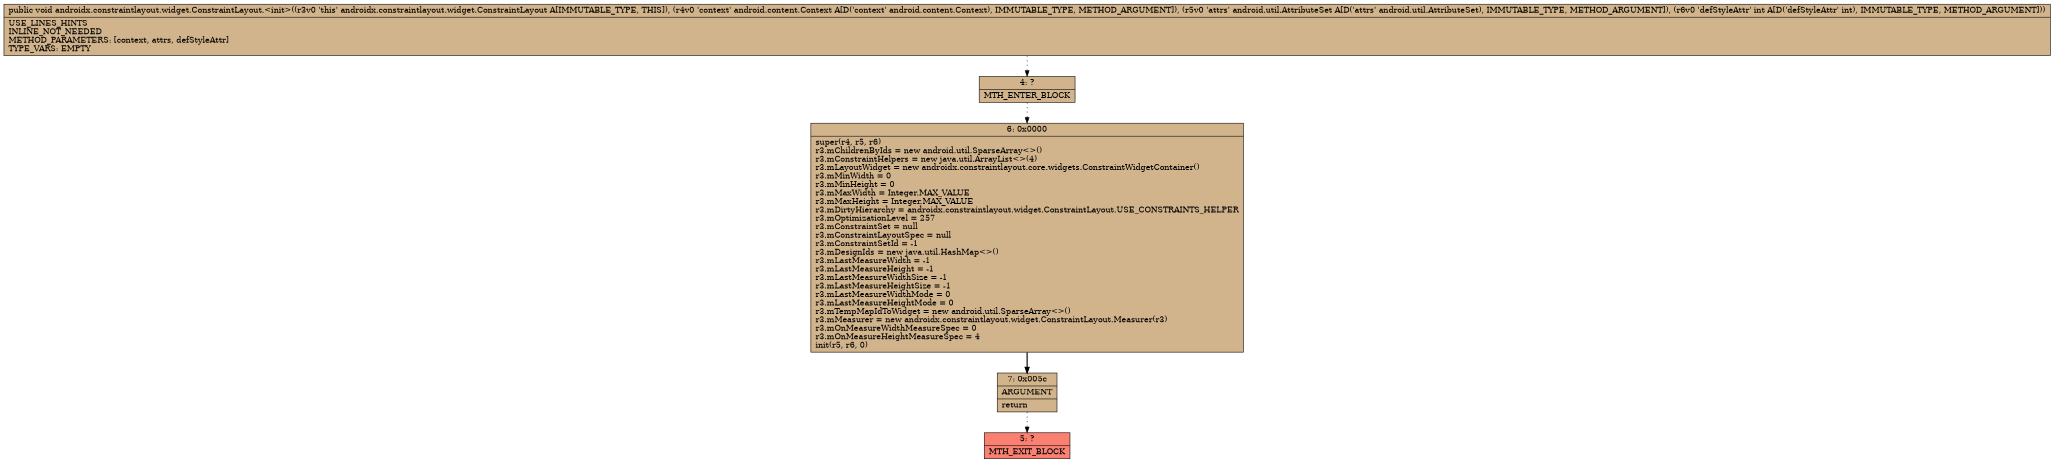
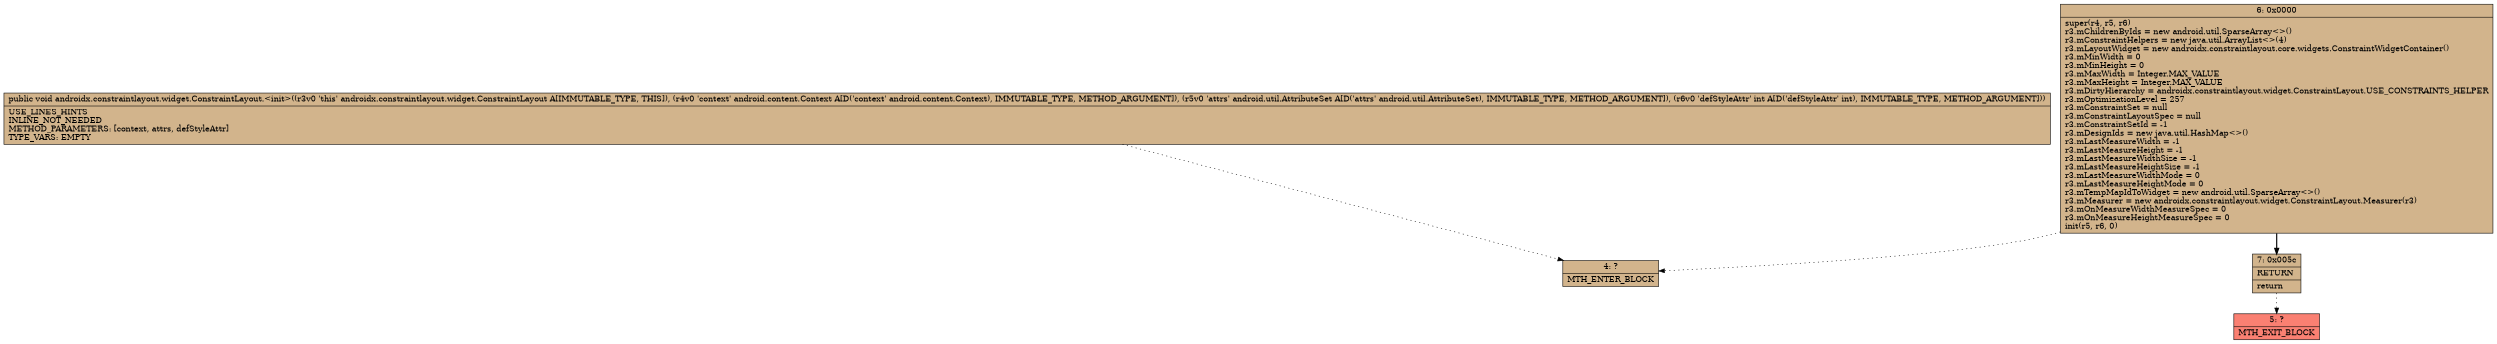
  digraph {
    node [fillcolor=tan shape=record style=filled]
    edge [style=dotted]
    n1 [label="{4\:\ ?|MTH_ENTER_BLOCK\l}"]
-   n2 [label="{6\:\ 0x0000|super(r4, r5, r6)\lr3.mChildrenByIds = new android.util.SparseArray\<\>()\lr3.mConstraintHelpers = new java.util.ArrayList\<\>(4)\lr3.mLayoutWidget = new androidx.constraintlayout.core.widgets.ConstraintWidgetContainer()\lr3.mMinWidth = 0\lr3.mMinHeight = 0\lr3.mMaxWidth = Integer.MAX_VALUE\lr3.mMaxHeight = Integer.MAX_VALUE\lr3.mDirtyHierarchy = androidx.constraintlayout.widget.ConstraintLayout.USE_CONSTRAINTS_HELPER\lr3.mOptimizationLevel = 257\lr3.mConstraintSet = null\lr3.mConstraintLayoutSpec = null\lr3.mConstraintSetId = \-1\lr3.mDesignIds = new java.util.HashMap\<\>()\lr3.mLastMeasureWidth = \-1\lr3.mLastMeasureHeight = \-1\lr3.mLastMeasureWidthSize = \-1\lr3.mLastMeasureHeightSize = \-1\lr3.mLastMeasureWidthMode = 0\lr3.mLastMeasureHeightMode = 0\lr3.mTempMapIdToWidget = new android.util.SparseArray\<\>()\lr3.mMeasurer = new androidx.constraintlayout.widget.ConstraintLayout.Measurer(r3)\lr3.mOnMeasureWidthMeasureSpec = 0\lr3.mOnMeasureHeightMeasureSpec = 4\linit(r5, r6, 0)\l}"]
-   n3 [label="{7\:\ 0x005c|ARGUMENT\l|return\l}"]
+   n2 [label="{6\:\ 0x0000|super(r4, r5, r6)\lr3.mChildrenByIds = new android.util.SparseArray\<\>()\lr3.mConstraintHelpers = new java.util.ArrayList\<\>(4)\lr3.mLayoutWidget = new androidx.constraintlayout.core.widgets.ConstraintWidgetContainer()\lr3.mMinWidth = 0\lr3.mMinHeight = 0\lr3.mMaxWidth = Integer.MAX_VALUE\lr3.mMaxHeight = Integer.MAX_VALUE\lr3.mDirtyHierarchy = androidx.constraintlayout.widget.ConstraintLayout.USE_CONSTRAINTS_HELPER\lr3.mOptimizationLevel = 257\lr3.mConstraintSet = null\lr3.mConstraintLayoutSpec = null\lr3.mConstraintSetId = \-1\lr3.mDesignIds = new java.util.HashMap\<\>()\lr3.mLastMeasureWidth = \-1\lr3.mLastMeasureHeight = \-1\lr3.mLastMeasureWidthSize = \-1\lr3.mLastMeasureHeightSize = \-1\lr3.mLastMeasureWidthMode = 0\lr3.mLastMeasureHeightMode = 0\lr3.mTempMapIdToWidget = new android.util.SparseArray\<\>()\lr3.mMeasurer = new androidx.constraintlayout.widget.ConstraintLayout.Measurer(r3)\lr3.mOnMeasureWidthMeasureSpec = 0\lr3.mOnMeasureHeightMeasureSpec = 0\linit(r5, r6, 0)\l}"]
+   n3 [label="{7\:\ 0x005c|RETURN\l|return\l}"]
    n4 [fillcolor=salmon label="{5\:\ ?|MTH_EXIT_BLOCK\l}"]
    n5 [label="{public void androidx.constraintlayout.widget.ConstraintLayout.\<init\>((r3v0 'this' androidx.constraintlayout.widget.ConstraintLayout A[IMMUTABLE_TYPE, THIS]), (r4v0 'context' android.content.Context A[D('context' android.content.Context), IMMUTABLE_TYPE, METHOD_ARGUMENT]), (r5v0 'attrs' android.util.AttributeSet A[D('attrs' android.util.AttributeSet), IMMUTABLE_TYPE, METHOD_ARGUMENT]), (r6v0 'defStyleAttr' int A[D('defStyleAttr' int), IMMUTABLE_TYPE, METHOD_ARGUMENT]))  | USE_LINES_HINTS\lINLINE_NOT_NEEDED\lMETHOD_PARAMETERS: [context, attrs, defStyleAttr]\lTYPE_VARS: EMPTY\l}"]
-   n1 -> n2
+   n2 -> n1
    n2 -> n3 [style=bold]
    n3 -> n4
    n5 -> n1
  }
